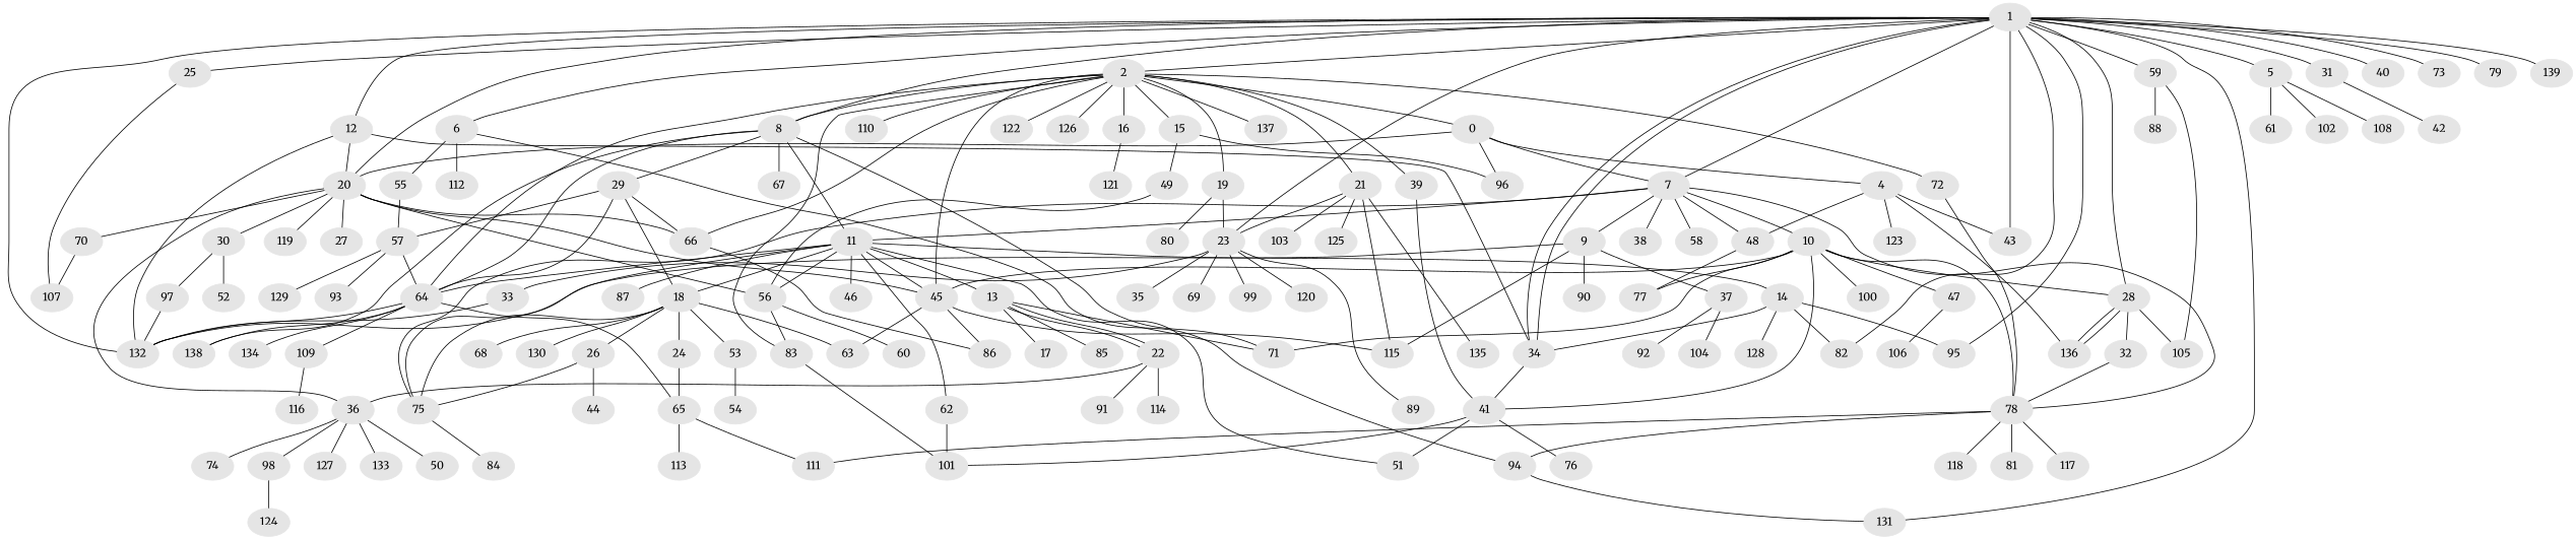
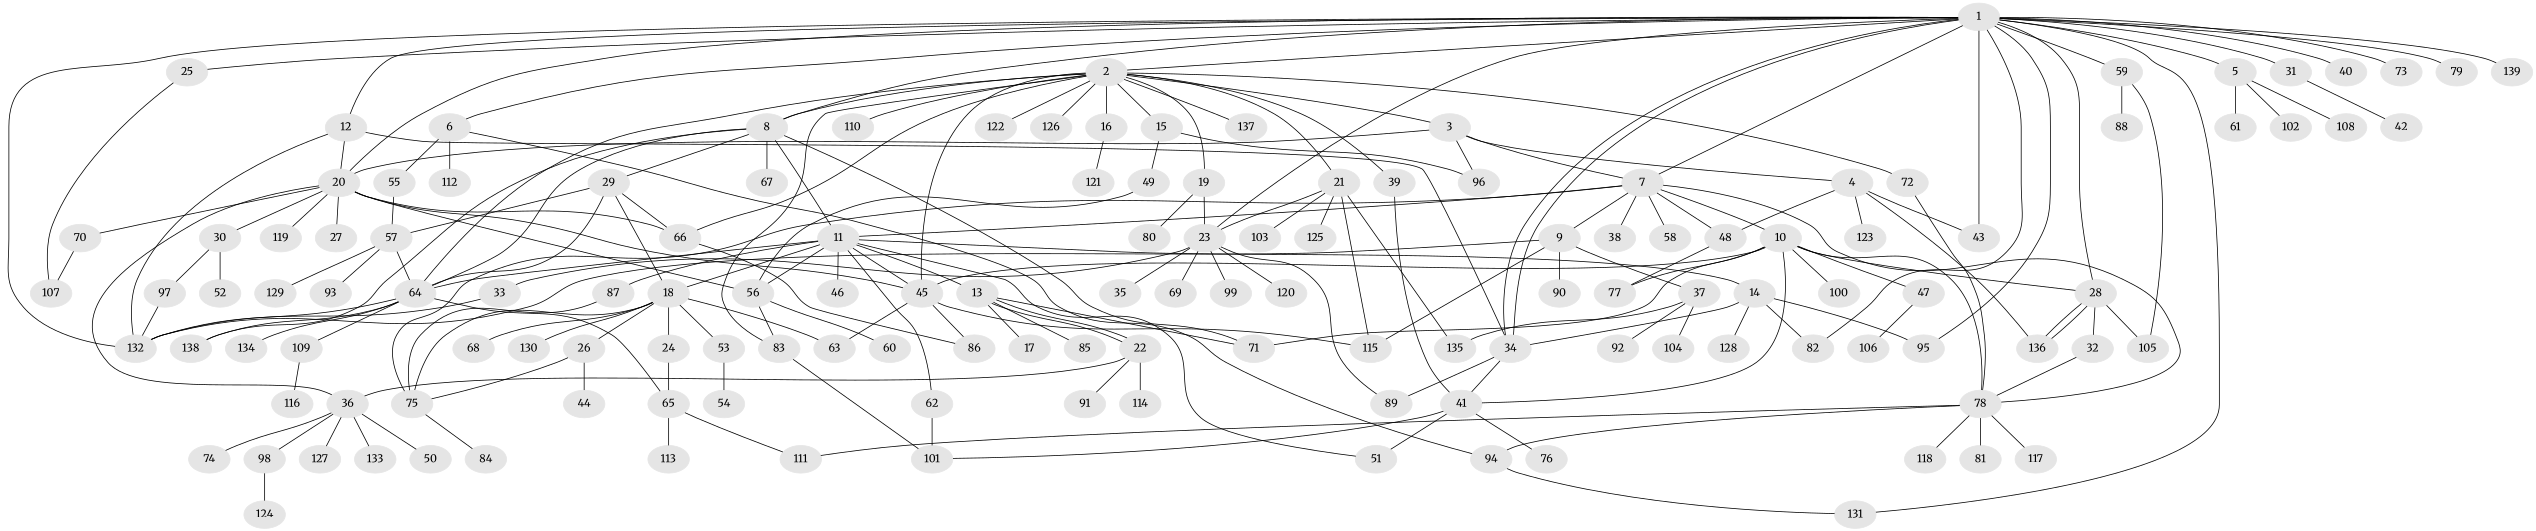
  graph {
    fontname=Merriweather
    node [color=gray90 fontname=Merriweather style=filled]
    edge [fontname=Merriweather]
    1
    2
    5
    6
    7
    8
    12
    20
    23
    25
    28
    31
    34
    40
    43
    59
    73
    79
    82
    95
    131
    132
    139
-   3 [label=0]
+   3
    15
    16
    19
    21
    39
    45
    64
    66
    72
    83
    110
    122
    126
    137
    61
    102
    108
    55
    94
    112
    48
    9
    10
    11
    38
    58
    75
    78
    29
    67
    71
    138
    56
    27
    30
    36
    70
    119
    33
    35
    69
    89
    99
    120
    107
    136
    32
    105
    42
    41
    88
    4
    96
    49
    121
    80
    115
    103
    125
    135
    63
    86
    65
    109
    134
    101
    123
    77
    57
    37
    90
    47
    100
    13
    14
    18
    46
    51
    62
    87
    84
    111
    81
    117
    118
    92
    104
    76
    106
    17
    22
    85
    128
    24
    26
    53
    68
    130
    60
    91
    114
    44
    54
    52
    97
    50
    74
    98
    127
    133
    113
    93
    129
    124
    116
    1 -- 2
    1 -- 5
    1 -- 6
    1 -- 7
    1 -- 8
    1 -- 12
    1 -- 20
    1 -- 23
    1 -- 25
    1 -- 28
    1 -- 31
    1 -- 34
    1 -- 34
    1 -- 40
    1 -- 43
    1 -- 59
    1 -- 73
    1 -- 79
    1 -- 82
    1 -- 95
    1 -- 131
    1 -- 132
    1 -- 139
    2 -- 8
    2 -- 3
    2 -- 15
    2 -- 16
    2 -- 19
    2 -- 21
    2 -- 39
    2 -- 45
    2 -- 64
    2 -- 66
    2 -- 72
    2 -- 83
    2 -- 110
    2 -- 122
    2 -- 126
    2 -- 137
    5 -- 61
    5 -- 102
    5 -- 108
    6 -- 55
    6 -- 94
    6 -- 112
    7 -- 48
    7 -- 9
    7 -- 10
    7 -- 11
    7 -- 38
    7 -- 58
    7 -- 75
    7 -- 78
    8 -- 64
    8 -- 11
    8 -- 29
    8 -- 67
    8 -- 71
    8 -- 138
    12 -- 20
    12 -- 34
    12 -- 132
    20 -- 45
    20 -- 66
    20 -- 56
    20 -- 27
    20 -- 30
    20 -- 36
    20 -- 70
    20 -- 119
    23 -- 33
    23 -- 35
    23 -- 69
    23 -- 89
    23 -- 99
    23 -- 120
    25 -- 107
    28 -- 136
    28 -- 136
    28 -- 32
    28 -- 105
    31 -- 42
+   34 -- 89
    34 -- 41
    59 -- 105
    59 -- 88
    3 -- 7
    3 -- 20
    3 -- 4
    3 -- 96
    15 -- 96
    15 -- 49
    16 -- 121
    19 -- 23
    19 -- 80
    21 -- 23
    21 -- 115
    21 -- 103
    21 -- 125
    21 -- 135
    39 -- 41
    45 -- 115
    45 -- 63
    45 -- 86
    64 -- 132
    64 -- 138
    64 -- 65
    64 -- 109
    64 -- 134
    66 -- 86
    72 -- 78
    83 -- 101
    55 -- 57
    94 -- 131
    48 -- 77
    9 -- 132
    9 -- 115
    9 -- 37
    9 -- 90
    10 -- 28
    10 -- 45
    10 -- 78
    10 -- 71
    10 -- 41
    10 -- 77
    10 -- 47
    10 -- 100
    11 -- 45
    11 -- 64
-   11 -- 75
+   87 -- 75
    11 -- 56
    11 -- 13
    11 -- 14
    11 -- 18
    11 -- 46
    11 -- 51
    11 -- 62
    11 -- 87
    75 -- 84
    78 -- 94
    78 -- 111
    78 -- 81
    78 -- 117
    78 -- 118
    29 -- 64
    29 -- 66
    29 -- 57
    29 -- 18
    56 -- 83
    56 -- 60
    30 -- 52
    30 -- 97
    36 -- 50
    36 -- 74
    36 -- 98
    36 -- 127
    36 -- 133
    70 -- 107
    33 -- 132
    32 -- 78
    41 -- 101
    41 -- 51
    41 -- 76
    4 -- 43
    4 -- 48
    4 -- 136
    4 -- 123
    49 -- 56
    65 -- 111
    65 -- 113
    109 -- 116
    57 -- 64
    57 -- 93
    57 -- 129
+   37 -- 135
    37 -- 92
    37 -- 104
    47 -- 106
    13 -- 71
    13 -- 17
    13 -- 22
    13 -- 22
    13 -- 85
    14 -- 34
    14 -- 82
    14 -- 95
    14 -- 128
    18 -- 75
    18 -- 63
    18 -- 24
    18 -- 26
    18 -- 53
    18 -- 68
    18 -- 130
    62 -- 101
    22 -- 36
    22 -- 91
    22 -- 114
    24 -- 65
    26 -- 75
    26 -- 44
    53 -- 54
    97 -- 132
    98 -- 124
  }
